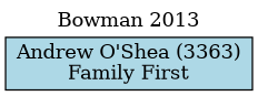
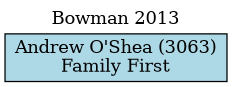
  digraph {
    label="Bowman 2013"
    labelloc=t
    mclimit=10
-   n1 [label="Andrew O'Shea (3363)\nFamily First" shape=box style=filled fillcolor=lightblue]
+   n1 [label="Andrew O'Shea (3063)\nFamily First" shape=box style=filled fillcolor=lightblue]
  }
